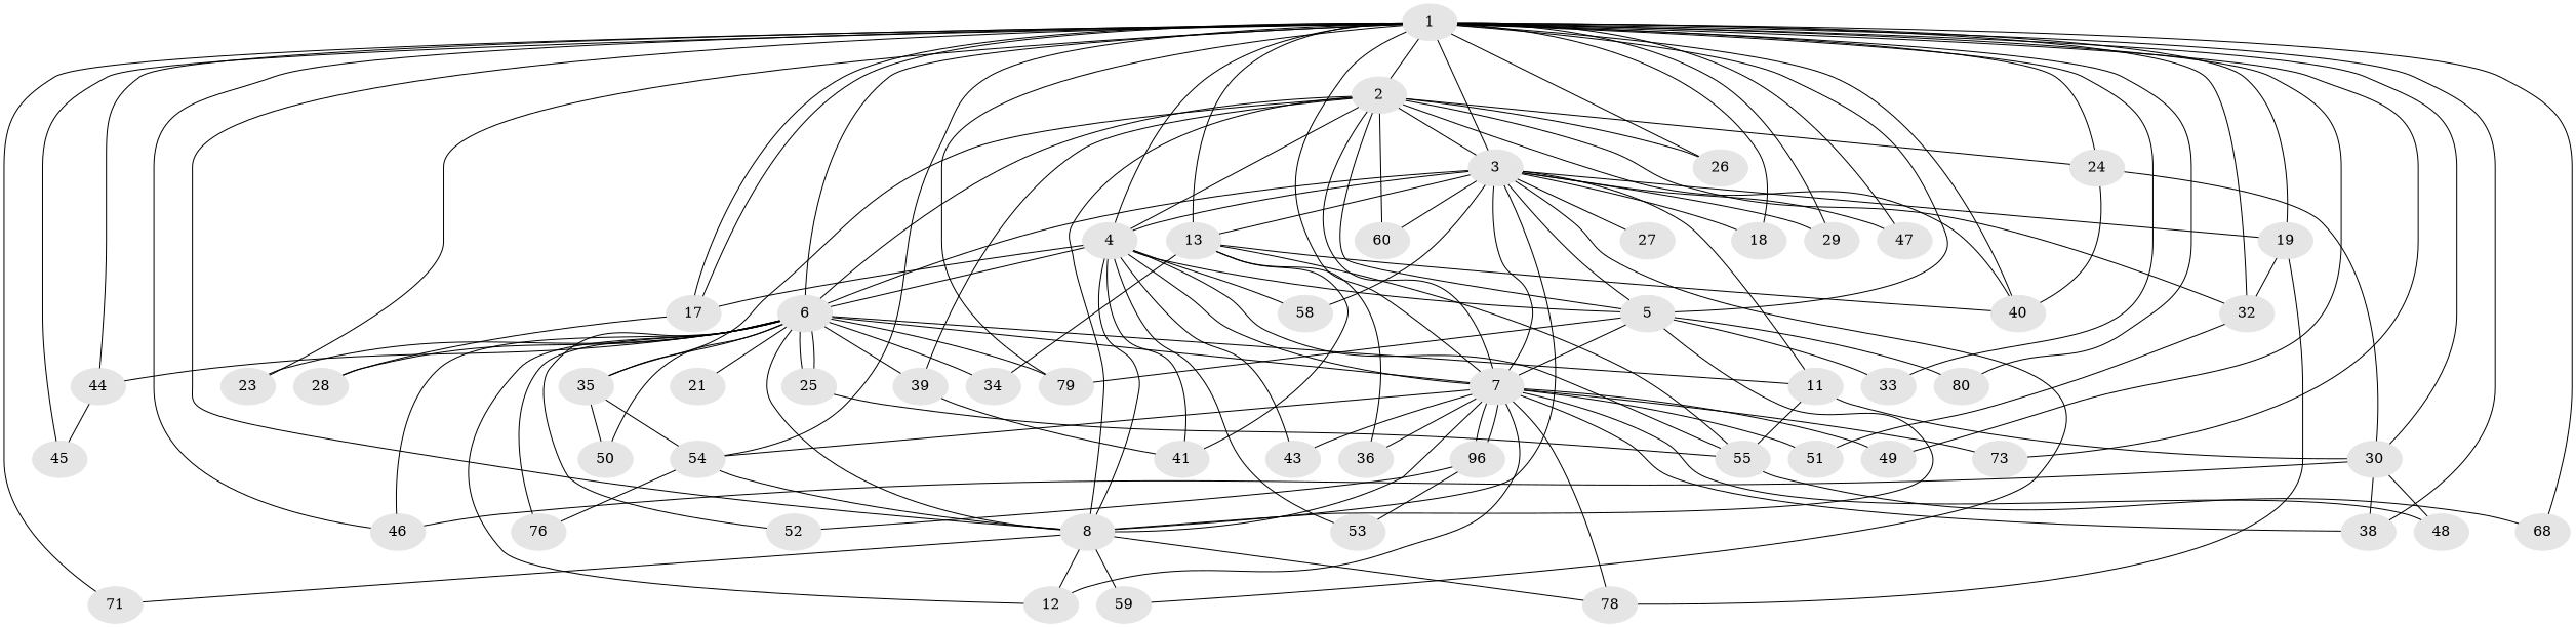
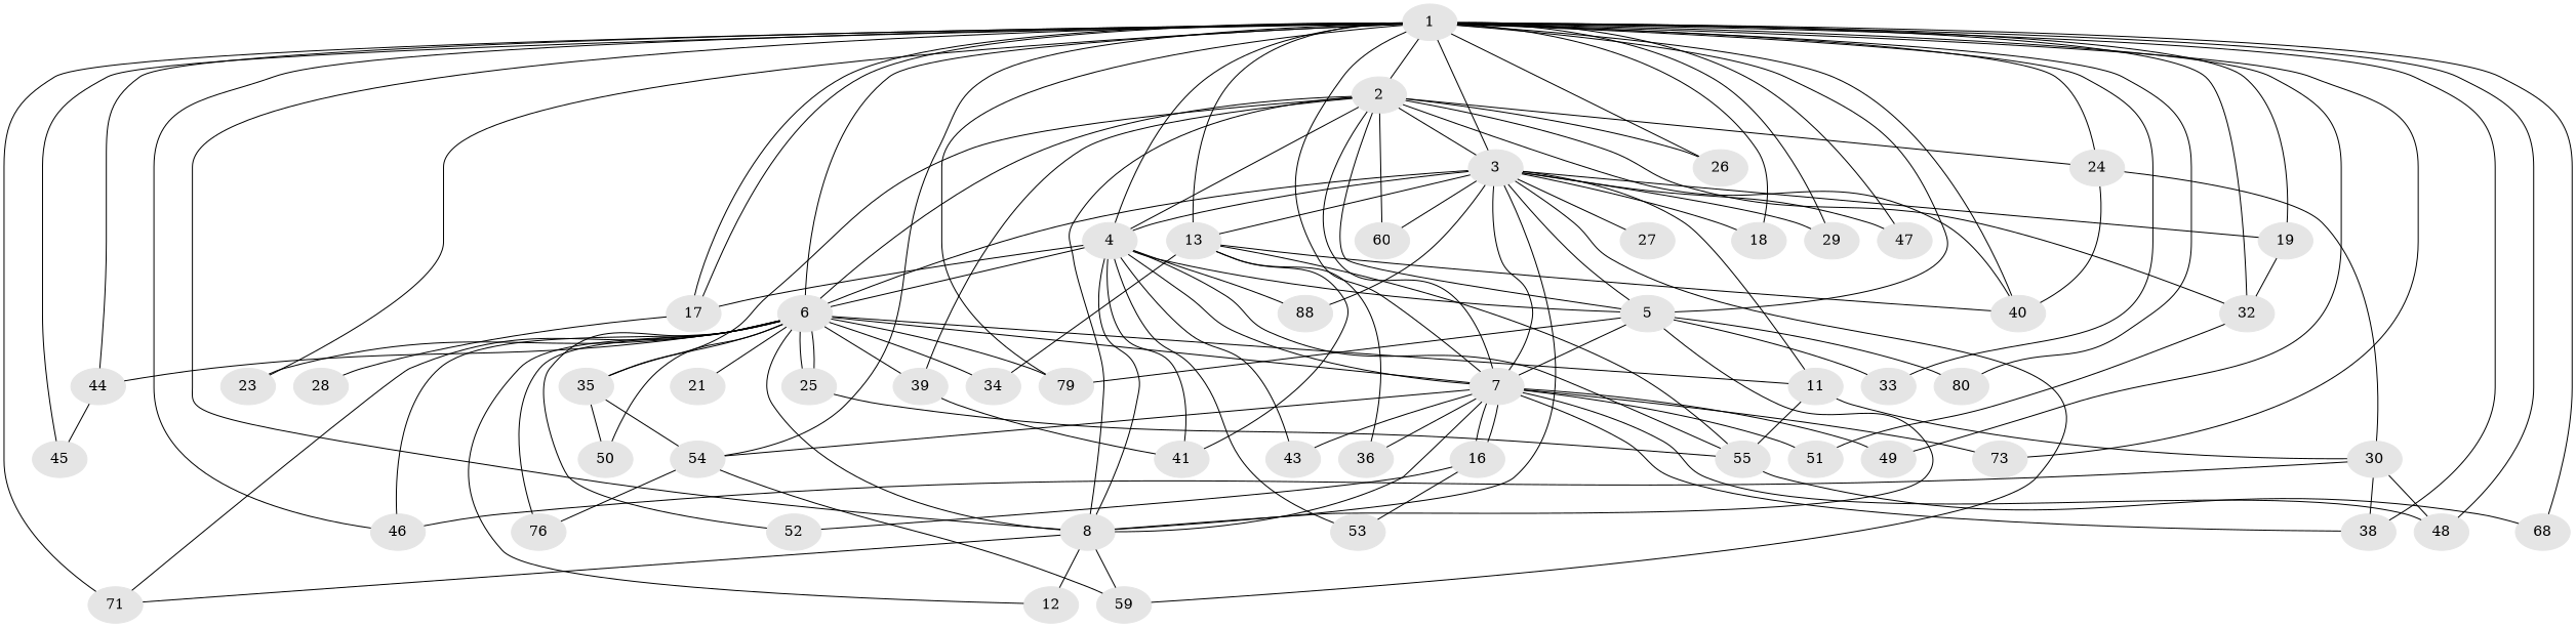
  graph {
    node [color=gray90 style=filled]
    1 [super="+10"]
    2 [super="+66"]
    3 [super="+61"]
    4 [super="+57"]
    5 [super="+79"]
    6 [super="+9"]
    7 [super="+35"]
    8 [super="+32"]
    13 [super="+63"]
    17 [super="+20"]
    18 [super="+72"]
    19
    n13 [label=32]
    23
    24 [super="+81"]
    26
    29
    30 [super="+31"]
    33
    38 [super="+69"]
    40 [super="+64"]
    44
    45
    46 [super="+62"]
    47
    49
    54 [super="+65"]
    68
    n29 [label=79 super="+77"]
    71
    73
    80
    n33 [label=35 super="+56"]
    39
    60
    11
    27
-   58
+   58 [label=88]
    59 [super="+76"]
    53
    41 [super="+67"]
    43
    55 [super="+82"]
    12 [super="+14"]
    21
    25
    28
    34
    50
    52
    n51 [label=76]
-   16 [label=96]
+   16
    36
    48
    51
-   78 [super="+83"]
    1 -- 2 [weight=2]
    1 -- 3 [weight=2]
    1 -- 4 [weight=2]
    1 -- 5 [weight=2]
    1 -- 6 [weight=4]
    1 -- 7 [weight=2]
    1 -- 8 [weight=2]
    1 -- 13
    1 -- 17
    1 -- 17
    1 -- 18 [weight=2]
    1 -- 19 [weight=2]
    1 -- n13
    1 -- 23
    1 -- 24
    1 -- 26
    1 -- 29
-   1 -- 30
+   1 -- 48
    1 -- 33
    1 -- 38
    1 -- 40
    1 -- 44
    1 -- 45
    1 -- 46
    1 -- 47
    1 -- 49
    1 -- 54
    1 -- 68
    1 -- n29
    1 -- 71
    1 -- 73
    1 -- 80
    2 -- 3
    2 -- 4
    2 -- 5
    2 -- 6 [weight=2]
    2 -- 7
    2 -- 8
    2 -- n13
    2 -- 24
    2 -- 26
    2 -- 40
    2 -- n33
    2 -- 39
    2 -- 60
    3 -- 4
    3 -- 5 [weight=2]
    3 -- 6 [weight=2]
    3 -- 7 [weight=2]
    3 -- 8 [weight=2]
    3 -- 13
    3 -- 18
    3 -- 19
    3 -- 29
    3 -- 47
    3 -- 60
    3 -- 11
    3 -- 27
    3 -- 58
    3 -- 59
    4 -- 5
    4 -- 6 [weight=3]
    4 -- 7
    4 -- 8
    4 -- 17
    4 -- 58
    4 -- 53
    4 -- 41
    4 -- 43
    4 -- 55
    5 -- 7
    5 -- 8
    5 -- 33
    5 -- n29
    5 -- 80
    6 -- 7 [weight=2]
    6 -- 8 [weight=2]
    6 -- 23
    6 -- 44
    6 -- 46
    6 -- n29
    6 -- n33 [weight=2]
    6 -- 39
    6 -- 11
    6 -- 12
    6 -- 21 [weight=2]
    6 -- 25
    6 -- 25
-   6 -- 28
+   6 -- 71
    6 -- 34
    6 -- 50
    6 -- 52
    6 -- n51
    7 -- 8
    7 -- 38
    7 -- 49
    7 -- 54
    7 -- 73
    7 -- 43
-   7 -- 12
    7 -- 16
    7 -- 16
    7 -- 36
    7 -- 48
    7 -- 51
-   7 -- 78
    8 -- 71
    8 -- 59
    8 -- 12
-   8 -- 78
    13 -- 40
    13 -- 41
    13 -- 55
    13 -- 34
    13 -- 36
    17 -- 28
    19 -- n13
-   19 -- 78
    n13 -- 51
    24 -- 30
    24 -- 40
    30 -- 38
    30 -- 46
    30 -- 48
    44 -- 45
-   54 -- 8
+   54 -- 59
    54 -- n51
    n33 -- 54
    n33 -- 50
    39 -- 41
    11 -- 30
    11 -- 55
    55 -- 68
    25 -- 55
    16 -- 53
    16 -- 52
  }
